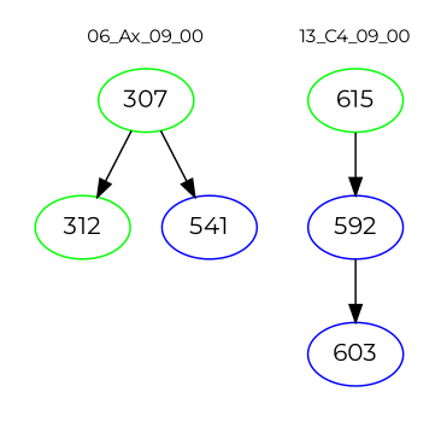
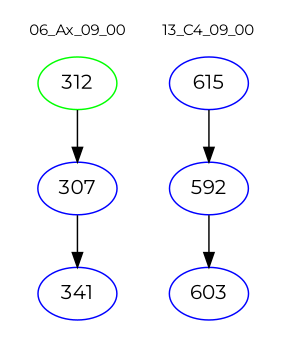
  digraph {
    fontname=Montserrat
    node [color=blue fontname=Montserrat]
    edge [color=black fontname=Montserrat]
    n1 [color=green label=312]
-   n2 [color=green label=307]
-   n3 [label=541]
-   n4 [color=green label=615]
+   n2 [label=307]
+   n3 [label=341]
+   n4 [label=615]
    n5 [label=592]
    n6 [label=603]
    subgraph cluster_1 {
      color=white
      fontsize=10
      label="06_Ax_09_00"
      n1
      n2
      n3
    }
    subgraph cluster_2 {
      color=white
      fontsize=10
      label="13_C4_09_00"
      n4
      n5
      n6
    }
-   n2 -> n1
+   n1 -> n2
    n2 -> n3
    n4 -> n5
    n5 -> n6
  }
